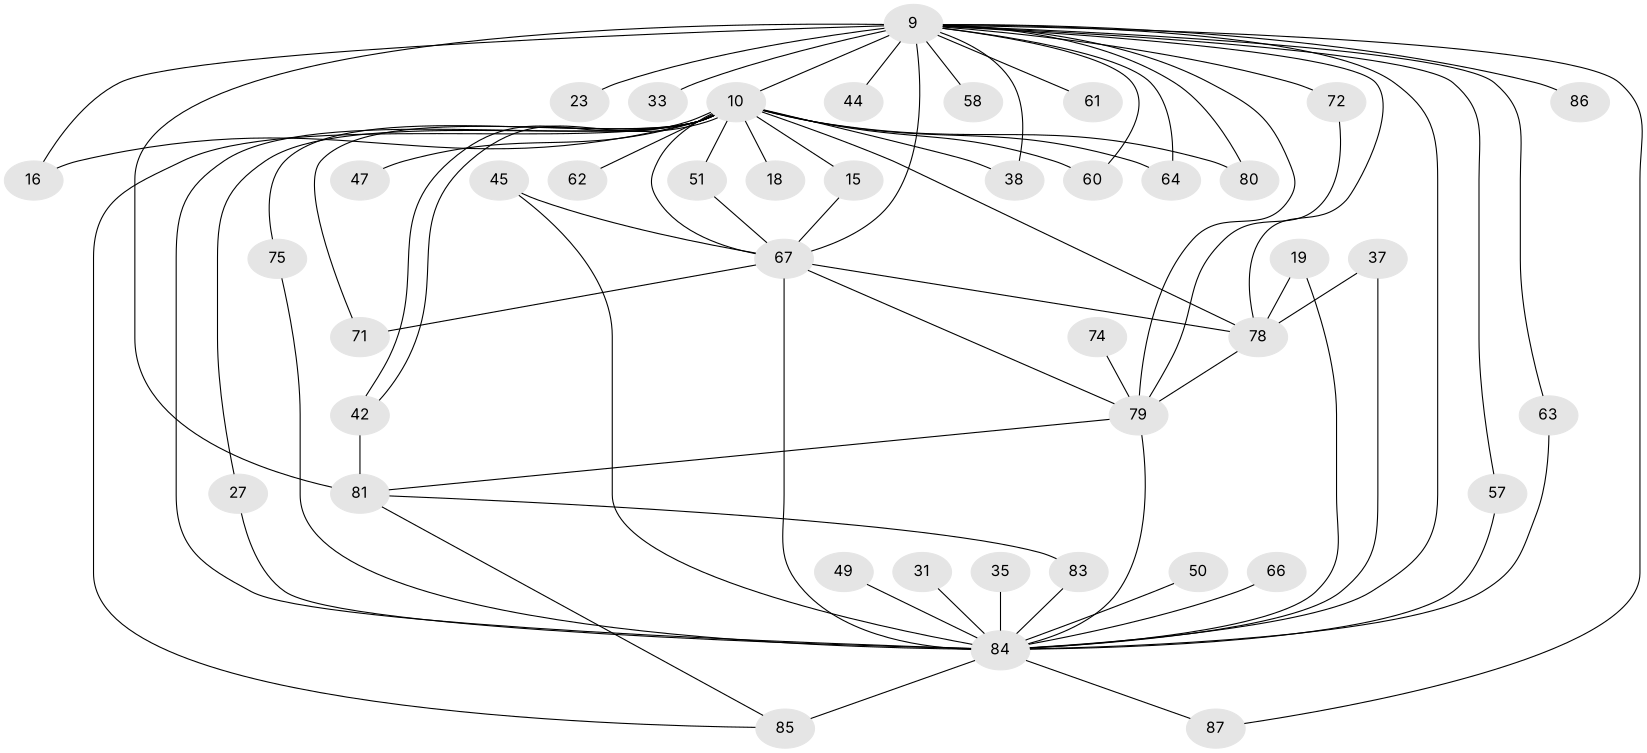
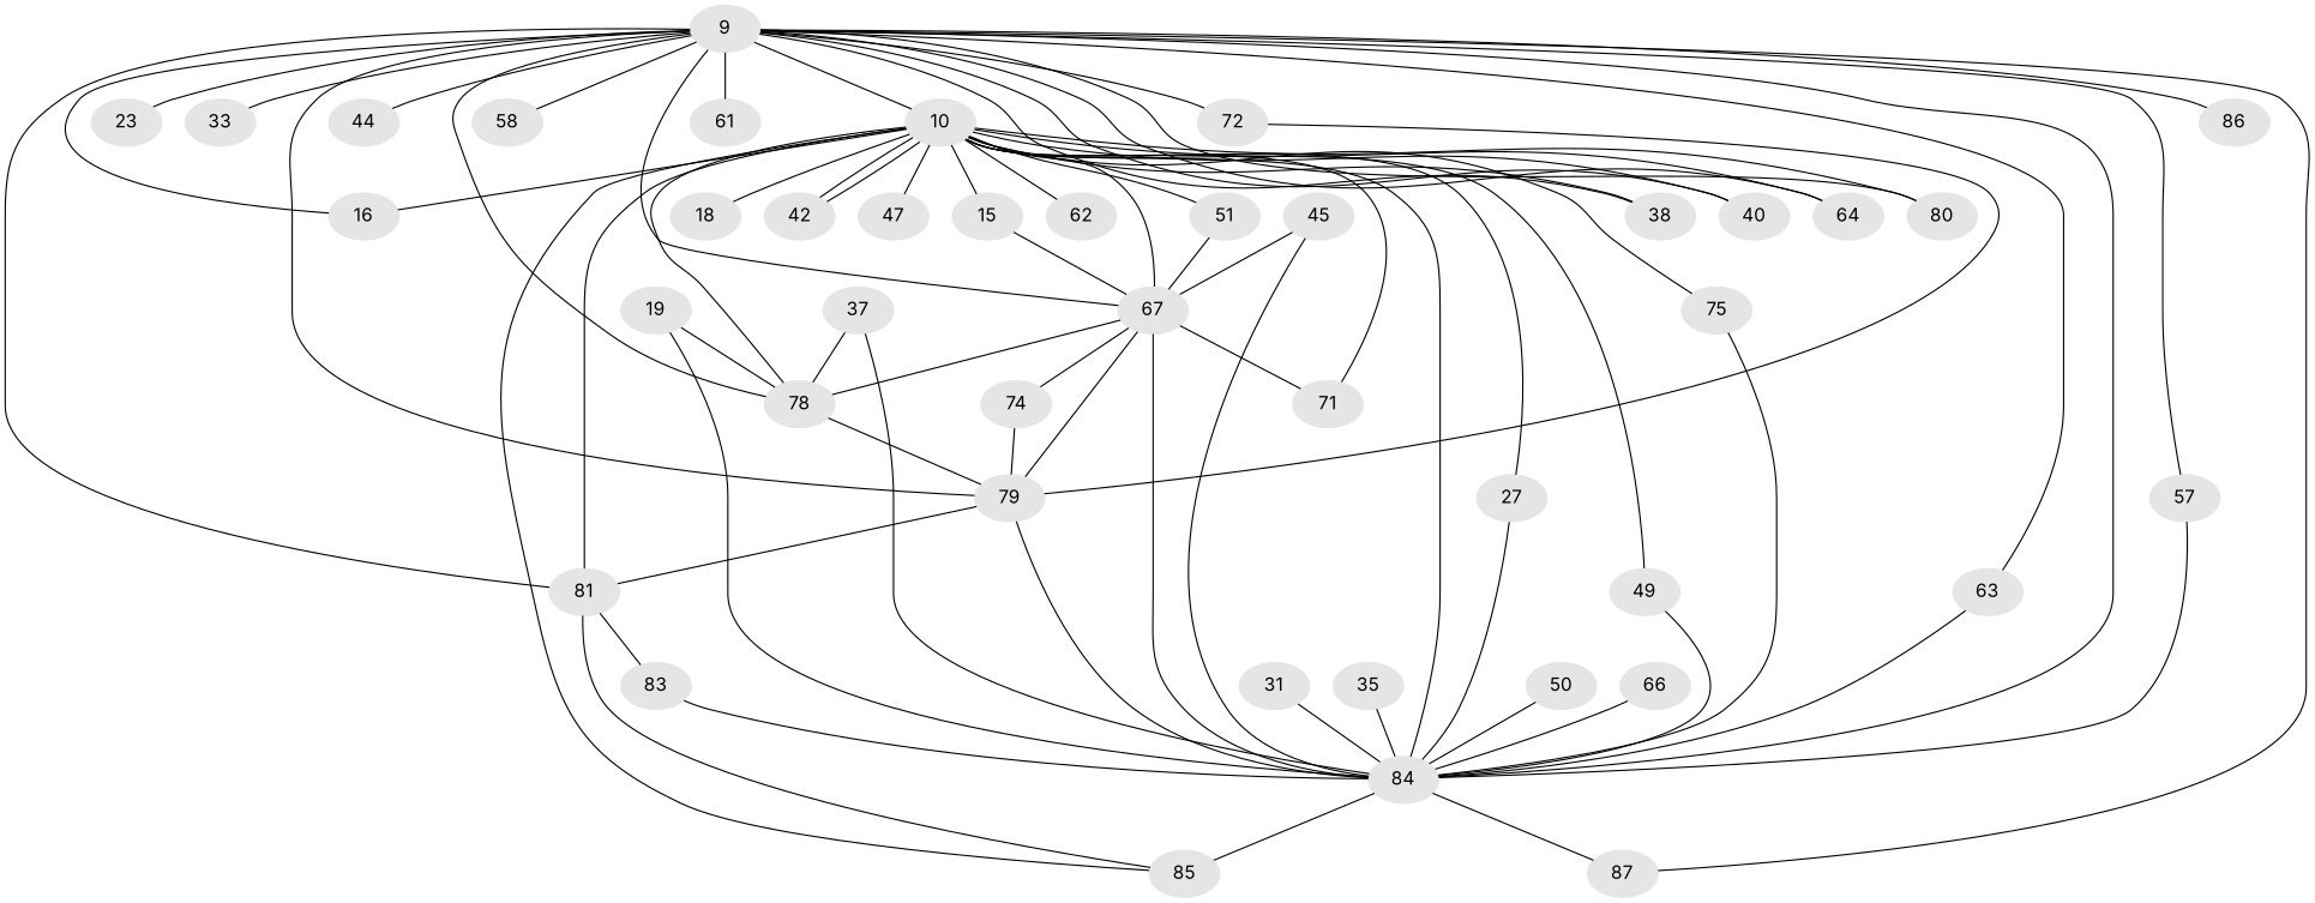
  graph {
    fontname=Inter
    node [color=gray90 fontname=Inter style=filled]
    edge [fontname=Inter]
    9 [super="+3+2"]
    10 [super="+8+5"]
    16
    23
    33
    38
    44
    57
    58
-   60 [super="+46"]
+   60 [super="+46" label=40]
    61
    63
    64
    67 [super="+20+55+50"]
    72 [super="+68"]
    78 [super="+53+77"]
    79 [super="+41+65+70"]
    80
    81 [super="+39+76+73"]
    84 [super="+4"]
    86
    87
    15
    18
    27
    42
    47
    49
    51
    62 [super="+26"]
    71
    75
    85 [super="+11"]
    74
    83
    19
    31
    35
    37
    45
    n41 [label=50]
    66 [super="+48"]
    9 -- 10 [weight=9]
    9 -- 16
    9 -- 23 [weight=2]
    9 -- 33 [weight=2]
    9 -- 38
    9 -- 44 [weight=2]
    9 -- 57
    9 -- 58 [weight=2]
    9 -- 60
    9 -- 61 [weight=2]
    9 -- 63
    9 -- 64
    9 -- 67 [weight=8]
    9 -- 72 [weight=2]
    9 -- 78
    9 -- 79 [weight=2]
    9 -- 80
    9 -- 81 [weight=5]
    9 -- 84 [weight=6]
    9 -- 86
    9 -- 87
    10 -- 16
    10 -- 38
    10 -- 60 [weight=2]
    10 -- 64
    10 -- 67 [weight=7]
    10 -- 78 [weight=5]
    10 -- 80
-   42 -- 81 [weight=4]
+   10 -- 81 [weight=4]
    10 -- 84 [weight=6]
    10 -- 15
    10 -- 18 [weight=2]
    10 -- 27
    10 -- 42
    10 -- 42
    10 -- 47 [weight=2]
+   10 -- 49
    10 -- 51
    10 -- 62 [weight=3]
    10 -- 71
    10 -- 75
    10 -- 85
    57 -- 84
    63 -- 84
    67 -- 78
    67 -- 79
    67 -- 84 [weight=8]
    67 -- 71
+   67 -- 74
    72 -- 79
    78 -- 79 [weight=4]
    79 -- 81 [weight=2]
    79 -- 84 [weight=5]
    81 -- 85
    81 -- 83
    84 -- 87
    84 -- 85 [weight=2]
    15 -- 67
    27 -- 84
    49 -- 84
    51 -- 67
    75 -- 84
    74 -- 79
    83 -- 84
    19 -- 78
    19 -- 84
    31 -- 84 [weight=2]
    35 -- 84 [weight=2]
    37 -- 78
    37 -- 84
    45 -- 67
    45 -- 84
    n41 -- 84 [weight=2]
    66 -- 84 [weight=3]
  }
